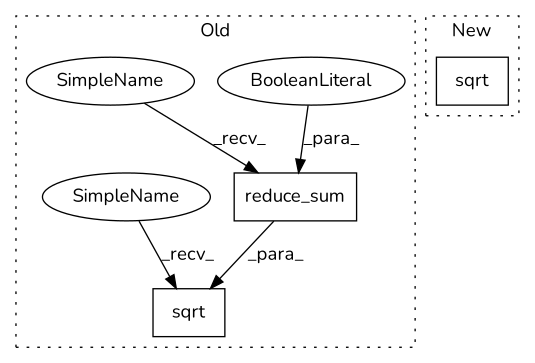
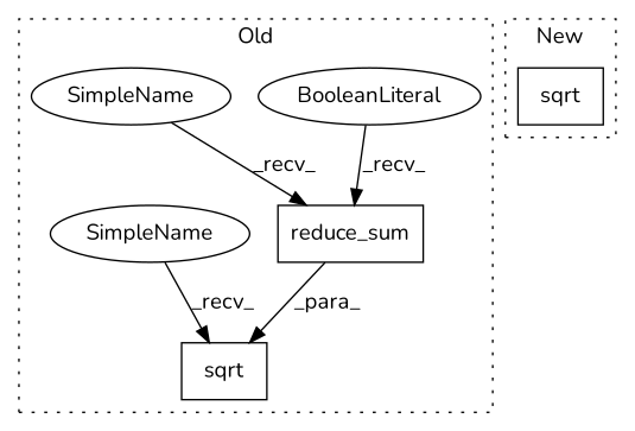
  digraph {
    fontname=Nunito
    node [a=32 l="5,1" shape=box fontname=Nunito]
    edge [fontname=Nunito]
    n1 [l="11,1" label=reduce_sum s="13584,13632"]
    n2 [a=9 l=4 label=BooleanLiteral s=13628 shape=ellipse]
    n3 [label=sqrt s="13669,13716"]
    n4 [a=42 l=10 label=SimpleName s=13573 shape=ellipse]
    n5 [a=42 l=10 label=SimpleName s=13658 shape=ellipse]
    n6 [label=sqrt s="13055,13144"]
    subgraph cluster_1 {
      label=Old
      style=dotted
      n1
      n2
      n3
      n4
      n5
    }
    subgraph cluster_2 {
      label=New
      style=dotted
      n6
    }
    n1 -> n3 [label=_para_]
-   n2 -> n1 [label=_para_]
+   n2 -> n1 [label=_recv_]
    n4 -> n1 [label=_recv_]
    n5 -> n3 [label=_recv_]
  }
